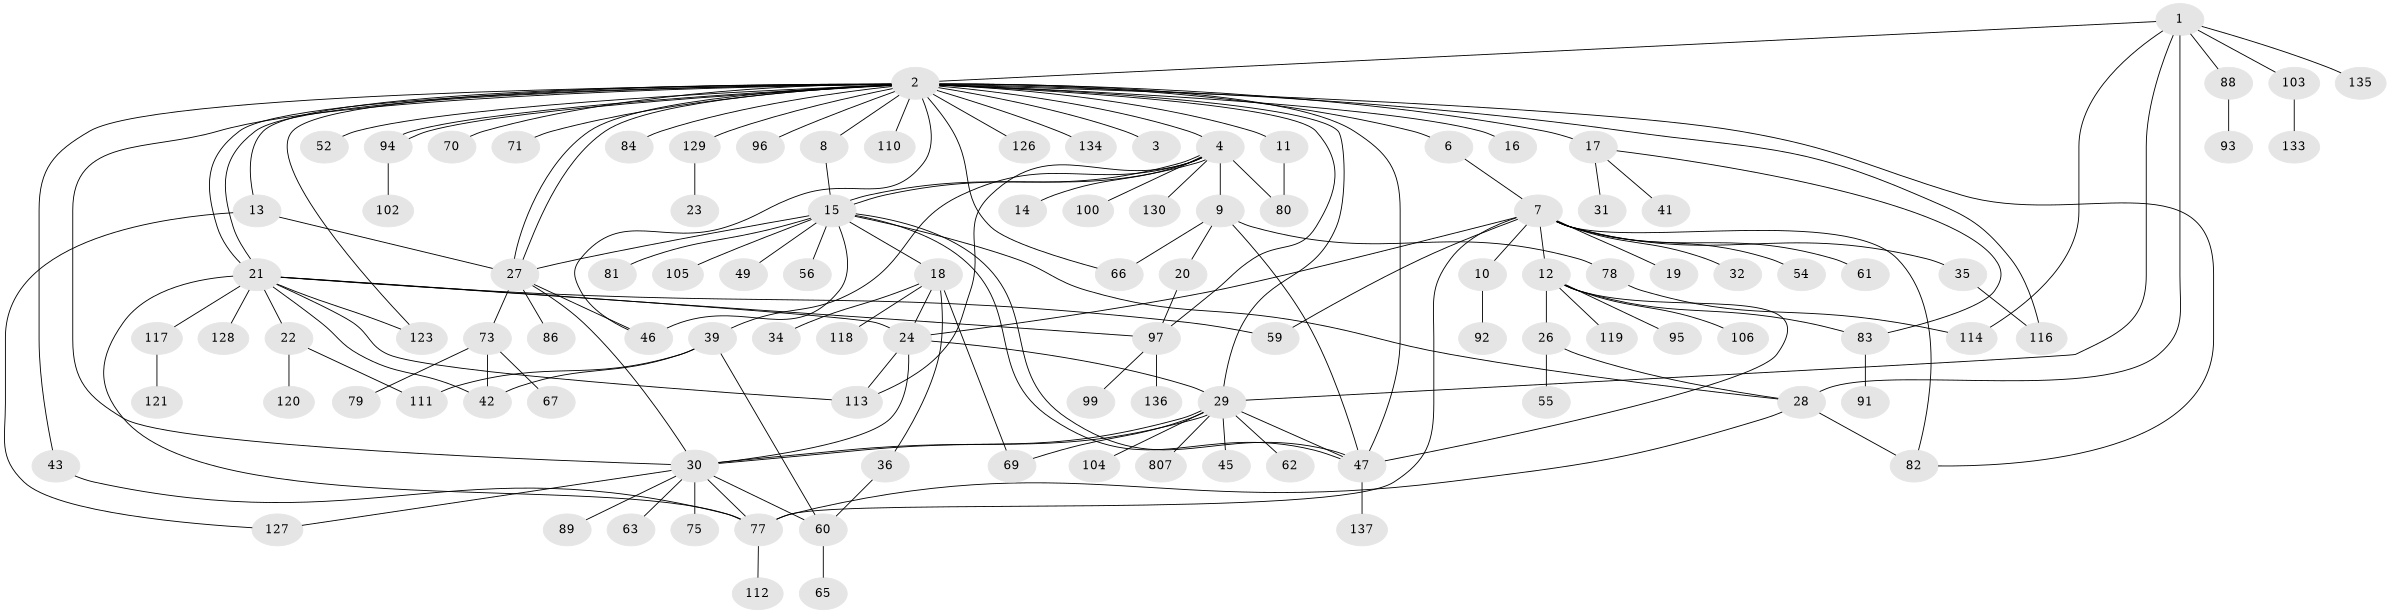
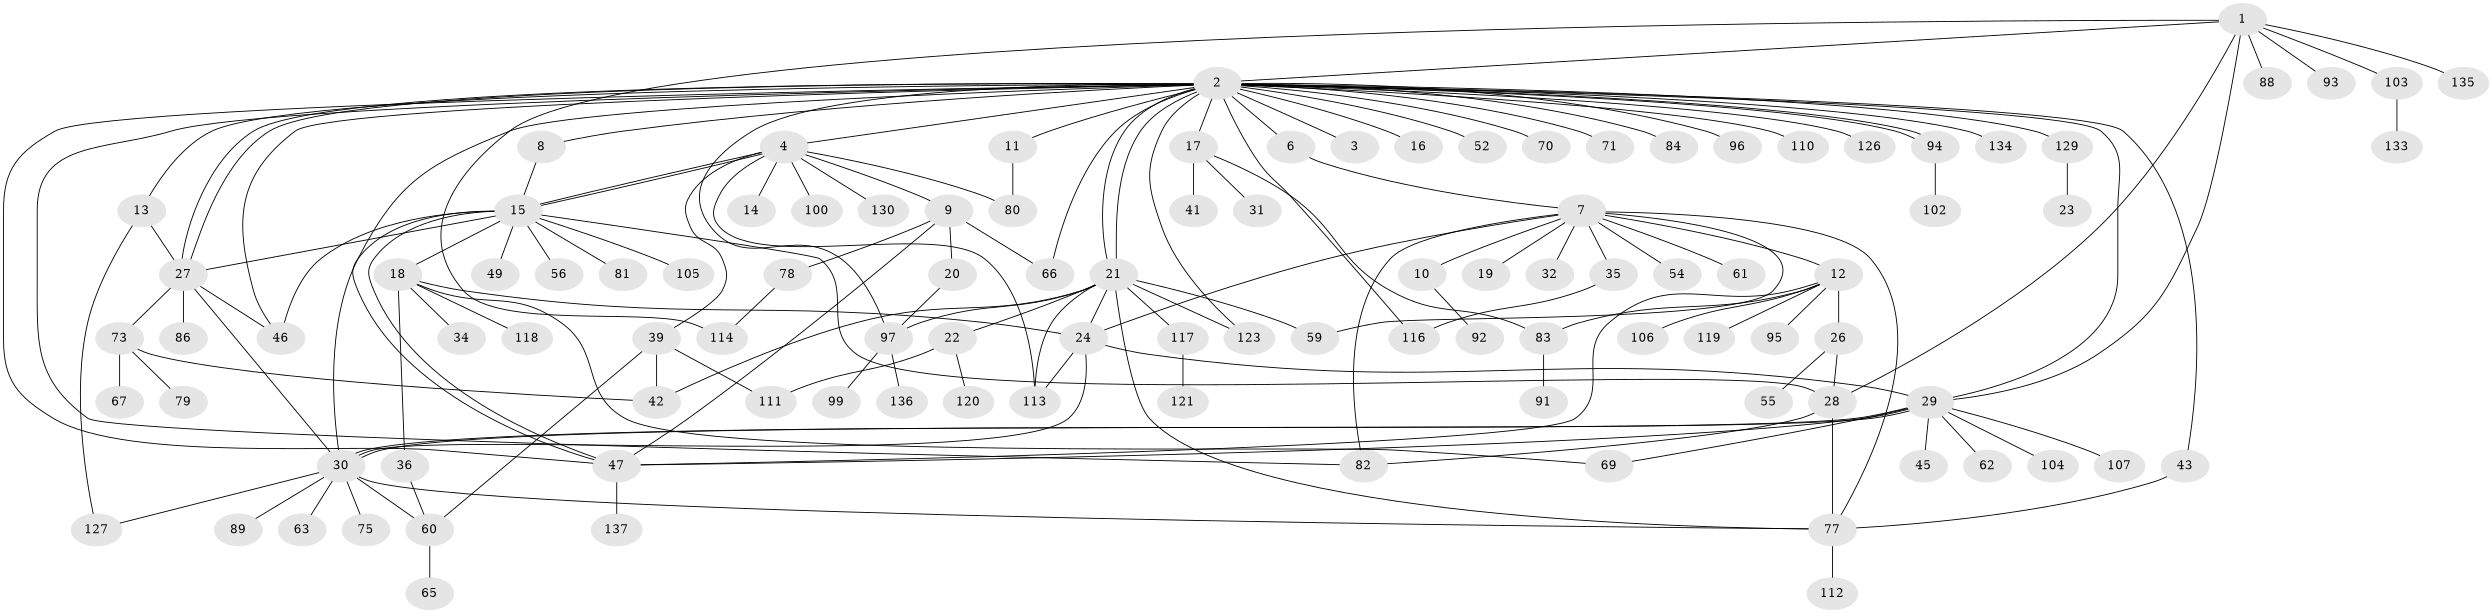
  graph {
    node [color=gray90 style=filled]
    1 [super="+5"]
    2 [super="+76"]
    28 [super="+68"]
    29 [super="+64"]
    88
    93
    103 [super="+122"]
    114
    135
    3
    4 [super="+48"]
    6 [super="+51"]
    8 [super="+115"]
    11
    13 [super="+37"]
    16
    17 [super="+50"]
    21 [super="+98"]
    27 [super="+40"]
    30 [super="+53"]
    43
    46 [super="+74"]
    47 [super="+108"]
    52 [super="+124"]
    66
    70
    71
    82
    84
    94 [super="+109"]
    96
    97 [super="+132"]
    110
    116
    123
    126
    129
    134
    77 [super="+131"]
    69
    45
    62
    104
-   107 [label=807]
+   107
    133
    9
    14
    15 [super="+44"]
    39 [super="+73"]
    80
    100
    113
    130
    7 [super="+57"]
    127
    83
    31
    41
    24 [super="+101"]
    59
    22
    42
    117
-   128
    n65 [label=73 super="+125"]
    86
    60 [super="+90"]
    63
    75
    89
    137
    102
    99
    136
    23
    20
    78 [super="+85"]
    18 [super="+87"]
    49
    56
    81
    105
    111
    10
    12 [super="+38"]
    19 [super="+58"]
    32
    35
    54
    61
    92
    26
    95
    106
    119
    112
    55
    91
    34 [super="+72"]
    36
    118
    120
    121
    67
    79
    65
    1 -- 2
    1 -- 28
    1 -- 29
    1 -- 88
-   88 -- 93
+   1 -- 93
    1 -- 103
    1 -- 114
    1 -- 135
    2 -- 29
    2 -- 3
    2 -- 4
    2 -- 6
    2 -- 8
    2 -- 11
    2 -- 13
    2 -- 16
    2 -- 17 [weight=3]
    2 -- 21
    2 -- 21
    2 -- 27
    2 -- 27
    2 -- 30
    2 -- 43
    2 -- 46
    2 -- 47
    2 -- 52
    2 -- 66
    2 -- 70
    2 -- 71
    2 -- 82
    2 -- 84
    2 -- 94
    2 -- 94
    2 -- 96
    2 -- 97
    2 -- 110
    2 -- 116
    2 -- 123
    2 -- 126
    2 -- 129
    2 -- 134
    28 -- 82
    28 -- 77
    29 -- 30
    29 -- 30
    29 -- 47
    29 -- 69
    29 -- 45
    29 -- 62
    29 -- 104
    29 -- 107
    103 -- 133
    4 -- 9
    4 -- 14
    4 -- 15
    4 -- 15
    4 -- 39
    4 -- 80
    4 -- 100
    4 -- 113
    4 -- 130
    6 -- 7
    8 -- 15
    11 -- 80
    13 -- 27
    13 -- 127
    17 -- 83
    17 -- 31
    17 -- 41
    21 -- 97
    21 -- 123
    21 -- 77
    21 -- 113
    21 -- 24
    21 -- 59
    21 -- 22
    21 -- 42
    21 -- 117
-   21 -- 128
    27 -- 30
    27 -- 46
    27 -- n65
    27 -- 86
    30 -- 77
    30 -- 127
    30 -- 60
    30 -- 63
    30 -- 75
    30 -- 89
    43 -- 77
    47 -- 137
    94 -- 102
    97 -- 99
    97 -- 136
    129 -- 23
    77 -- 112
    9 -- 47
    9 -- 66
    9 -- 20
    9 -- 78
    15 -- 28
    15 -- 27 [weight=2]
    15 -- 46
    15 -- 47
    15 -- 47
    15 -- 18
    15 -- 49
    15 -- 56
    15 -- 81
    15 -- 105
    39 -- 42
    39 -- 60
    39 -- 111
    7 -- 82
    7 -- 77
    7 -- 24
    7 -- 59
    7 -- 10
    7 -- 12
    7 -- 19
    7 -- 32
    7 -- 35
    7 -- 54
    7 -- 61
    83 -- 91
    24 -- 29
    24 -- 30
    24 -- 113
    22 -- 111
    22 -- 120
    117 -- 121
    n65 -- 42
    n65 -- 67
    n65 -- 79
    60 -- 65
    20 -- 97
    78 -- 114
    18 -- 69
    18 -- 24
    18 -- 34
    18 -- 36
    18 -- 118
    10 -- 92
    12 -- 47
    12 -- 83
    12 -- 26
    12 -- 95
    12 -- 106
    12 -- 119
    35 -- 116
    26 -- 28
    26 -- 55
    36 -- 60
  }
